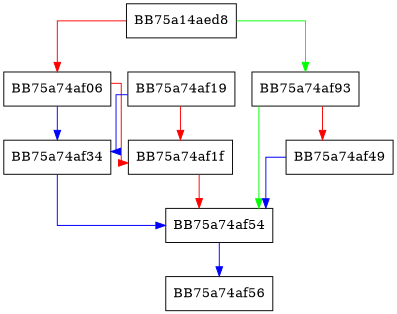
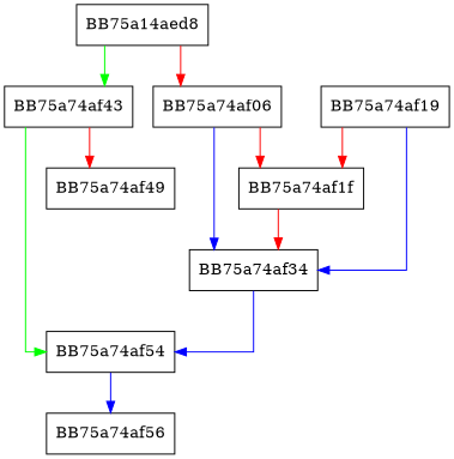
  digraph {
    splines=ortho
    node [shape=box]
    edge [color=red]
    n1 [label=BB75a14aed8]
-   BB75a74af43 [label=BB75a74af93]
+   BB75a74af43
    BB75a74af06
    BB75a74af54
    BB75a74af49
    BB75a74af34
    BB75a74af1f
    BB75a74af56
    BB75a74af19
    n1 -> BB75a74af43 [color=green]
    n1 -> BB75a74af06
    BB75a74af43 -> BB75a74af54 [color=green]
    BB75a74af43 -> BB75a74af49
    BB75a74af06 -> BB75a74af34 [color=blue]
    BB75a74af06 -> BB75a74af1f
    BB75a74af54 -> BB75a74af56 [color=blue]
-   BB75a74af49 -> BB75a74af54 [color=blue]
    BB75a74af34 -> BB75a74af54 [color=blue]
-   BB75a74af1f -> BB75a74af54
+   BB75a74af1f -> BB75a74af34
    BB75a74af19 -> BB75a74af34 [color=blue]
    BB75a74af19 -> BB75a74af1f
  }
